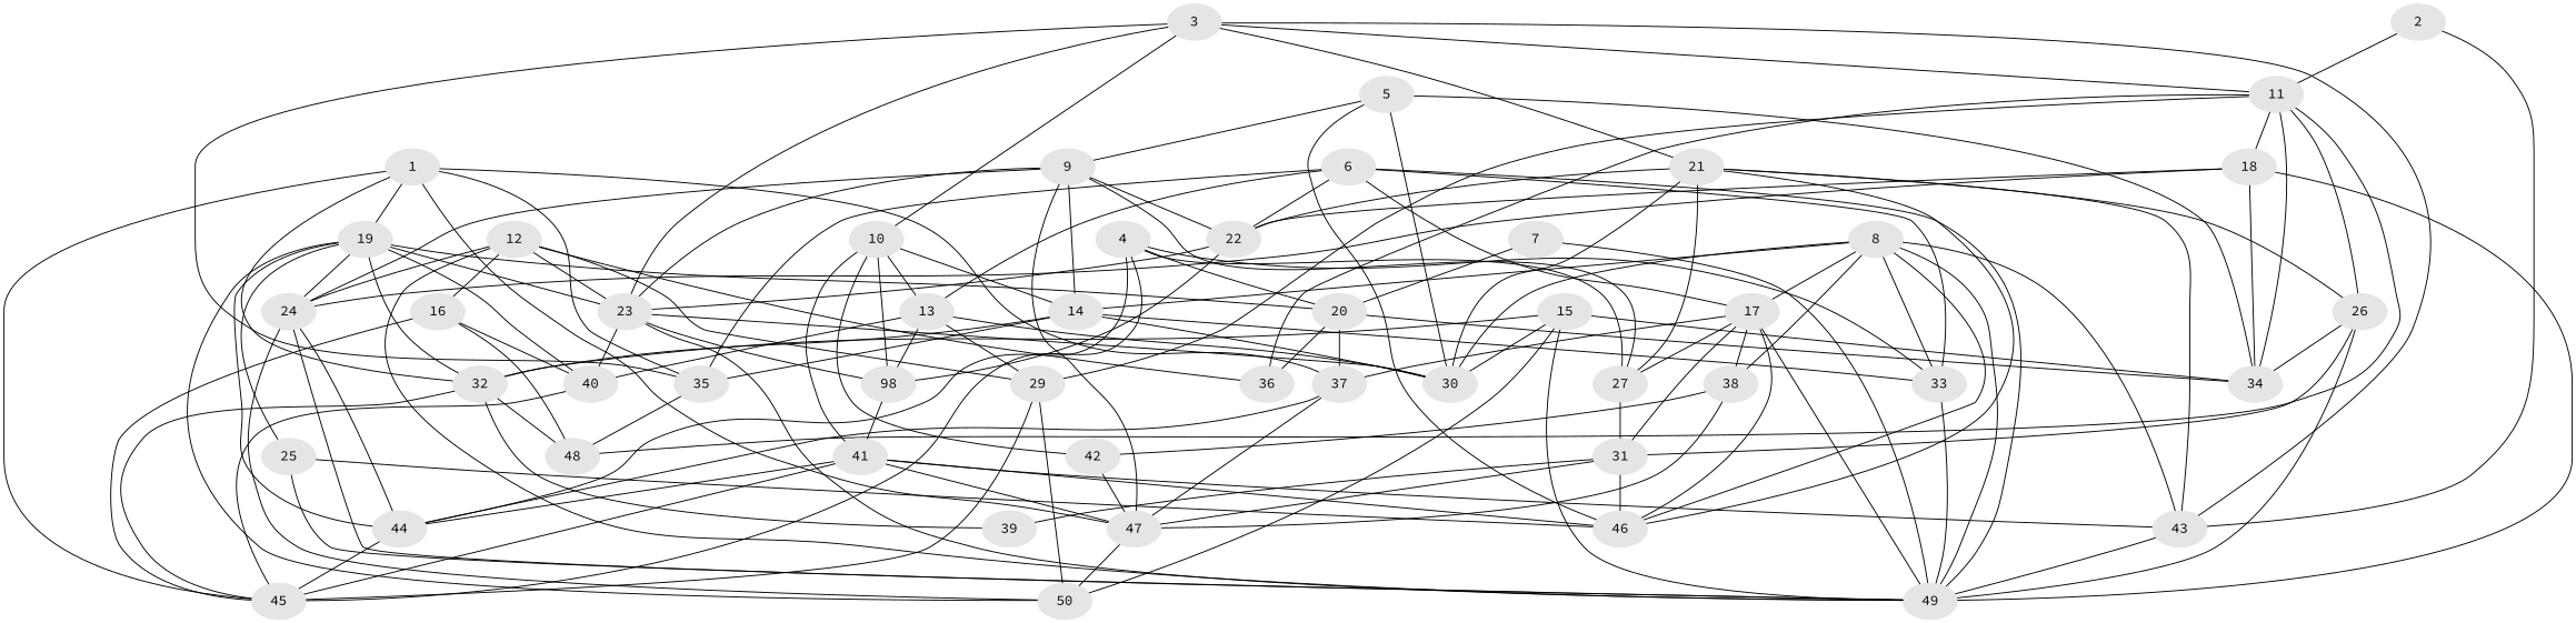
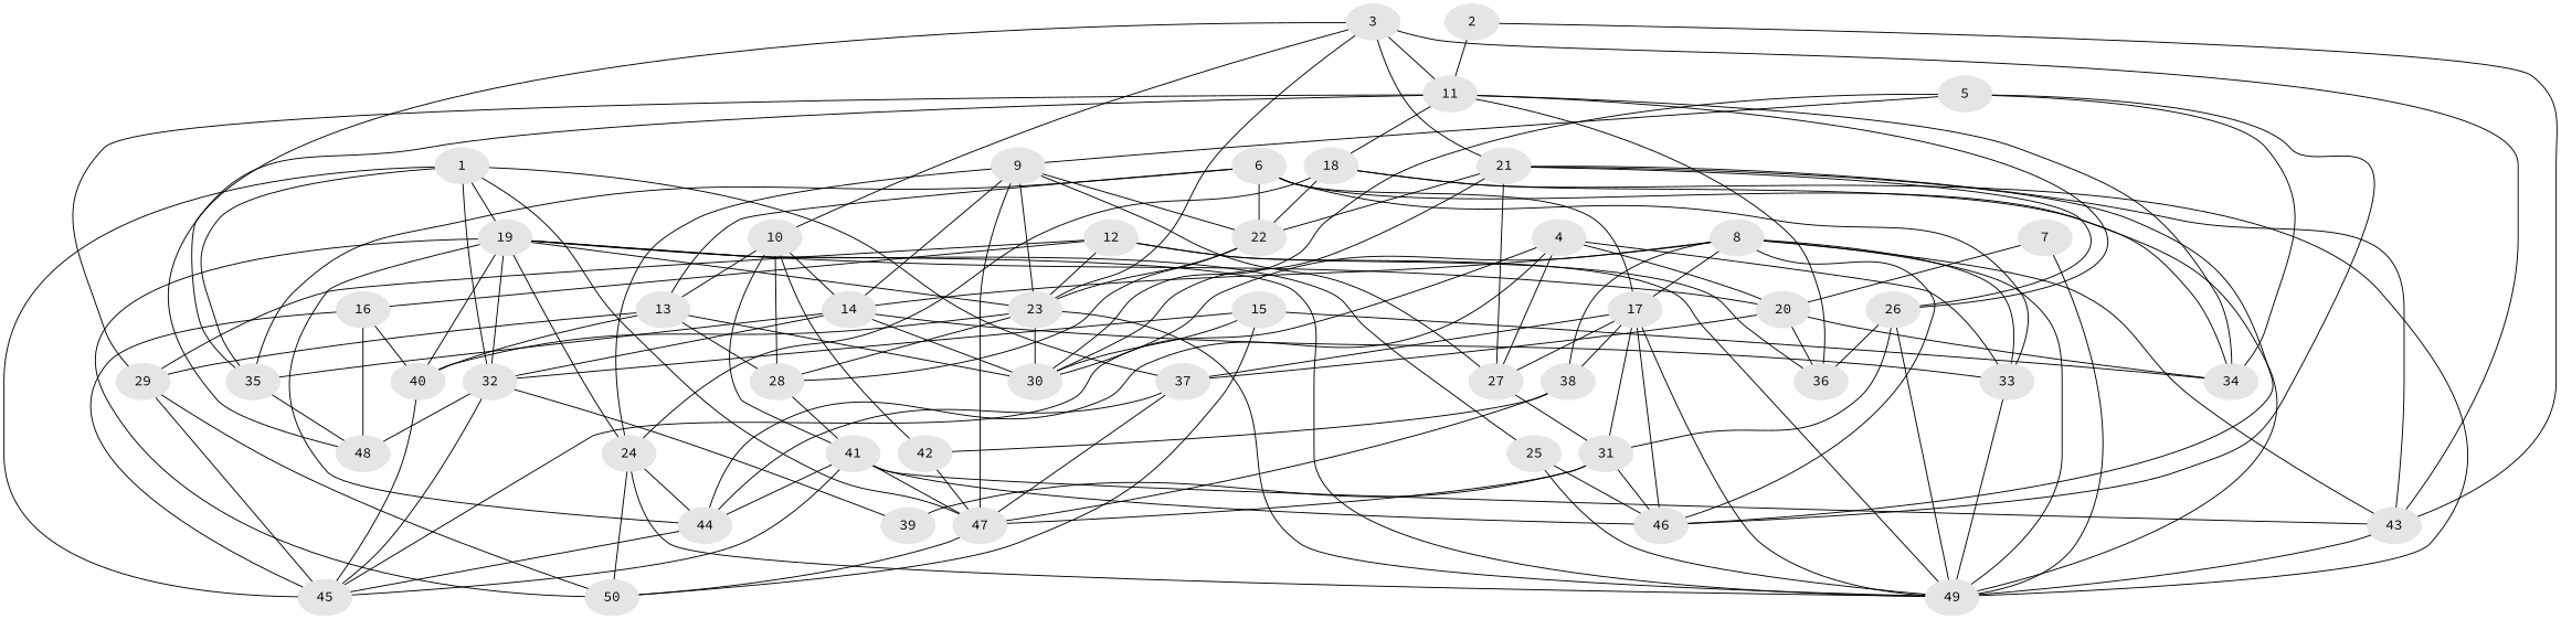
  graph {
    fontname="Source Code Pro"
    node [color=gray90 fontname="Source Code Pro" style=filled]
    edge [fontname="Source Code Pro" weight=1.0]
    1
    19
    32
    35
    37
    45
    47
    23
    20
    44
    49
    24
    40
    50
    25
    48
    39
    2
    11
    43
    34
    18
    26
    29
    36
    3
    10
    21
    13
    14
-   28 [label=98]
+   28
    41
    42
    27
    30
    46
    22
    4
    33
    31
    5
    9
    6
    17
    38
    7
    8
    12
    16
    15
    1 -- 19
    1 -- 32
    1 -- 35
    1 -- 37
    1 -- 45
    1 -- 47
    19 -- 32
    19 -- 23
    19 -- 20
    19 -- 44
-   15 -- 49
+   19 -- 49
    19 -- 24
    19 -- 40
    19 -- 50
    19 -- 25
    32 -- 45
    32 -- 48
    32 -- 39
    35 -- 48
    37 -- 47
    37 -- 44
    47 -- 50
    23 -- 49
    23 -- 40
    23 -- 28
    23 -- 30
    20 -- 37 [weight=2.0]
    20 -- 34
    20 -- 36
    44 -- 45
    24 -- 44
    24 -- 49
    24 -- 50
    40 -- 45
    25 -- 49
    25 -- 46
    2 -- 11
    2 -- 43
    11 -- 48
    11 -- 34
    11 -- 18
    11 -- 26
    11 -- 29
    11 -- 36
    43 -- 49
    18 -- 49
    18 -- 24
    18 -- 34
    18 -- 22
    26 -- 49
-   26 -- 34
+   26 -- 36
    26 -- 31
    29 -- 45
    29 -- 50
    3 -- 35
    3 -- 23
    3 -- 11
    3 -- 43
    3 -- 10
    3 -- 21
    10 -- 13
    10 -- 14
    10 -- 28
    10 -- 41
    10 -- 42
    21 -- 43
    21 -- 26
    21 -- 27
    21 -- 30
    21 -- 46
    21 -- 22
    13 -- 40
    13 -- 29
    13 -- 28
    13 -- 30
    14 -- 32
    14 -- 35
    14 -- 30
    14 -- 33
    28 -- 41
    41 -- 45
    41 -- 47
    41 -- 44
    41 -- 43
    41 -- 46
    42 -- 47
    27 -- 31
    22 -- 23
    22 -- 28
    4 -- 45
    4 -- 20
    4 -- 44
    4 -- 27
    4 -- 33
    33 -- 49
    31 -- 47
    31 -- 39
    31 -- 46
    5 -- 34
    5 -- 30
    5 -- 46
    5 -- 9
    9 -- 47
    9 -- 23
    9 -- 24
    9 -- 14
    9 -- 27
    9 -- 22
    6 -- 35
    6 -- 49
    6 -- 13
    6 -- 22
    6 -- 33
    6 -- 17
    17 -- 37
    17 -- 49
    17 -- 27
    17 -- 46
    17 -- 31
    17 -- 38
    38 -- 47
    38 -- 42
    7 -- 20
    7 -- 49
    8 -- 49
    8 -- 43
    8 -- 14
    8 -- 30
    8 -- 46
    8 -- 33
    8 -- 17
    8 -- 38
    12 -- 23
    12 -- 49
-   12 -- 24
    12 -- 29
    12 -- 36
    12 -- 16
    16 -- 45
    16 -- 40
    16 -- 48
    15 -- 32
    15 -- 50
    15 -- 34
    15 -- 30
  }
